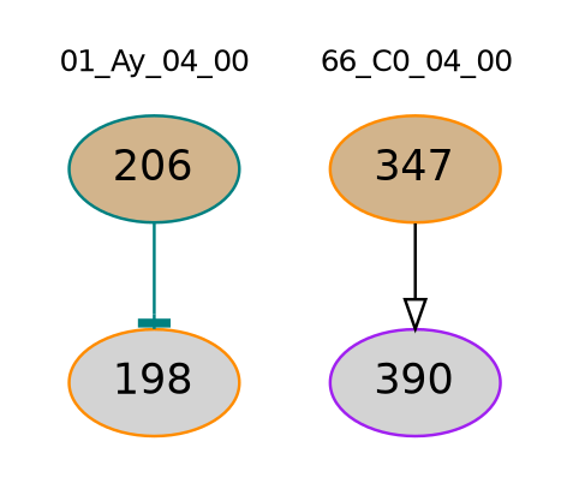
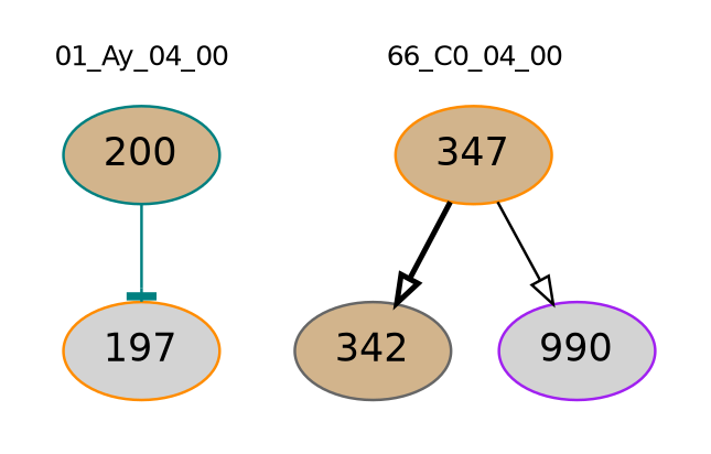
  digraph {
    fontname="DejaVu Sans"
    node [color=darkorange fillcolor=tan fontname="DejaVu Sans" style=filled]
    edge [arrowhead=onormal color=black fontname="DejaVu Sans" style=solid]
-   n1 [color=teal label=206]
-   n2 [fillcolor=lightgrey label=198]
+   n1 [color=teal label=200]
+   n2 [fillcolor=lightgrey label=197]
    n3 [label=347]
-   n5 [color=purple fillcolor=lightgrey label=390]
+   n4 [color=gray40 label=342]
+   n5 [color=purple fillcolor=lightgrey label=990]
    subgraph cluster_1 {
      color=white
      fontsize=10
      label="01_Ay_04_00"
      n1
      n2
    }
    subgraph cluster_2 {
      color=white
      fontsize=10
      label="66_C0_04_00"
      n3
+     n4
      n5
    }
    n1 -> n2 [arrowhead=tee color=teal]
+   n3 -> n4 [style=bold]
    n3 -> n5
  }
